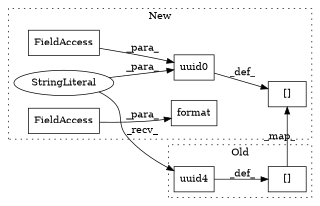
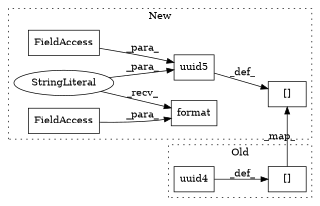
  digraph {
    rankdir=LR
    node [a=32 l=7 shape=box]
    n1 [label=uuid4 s=597]
    n2 [a=2 l="10,1" label="[]" s="554,579"]
-   n3 [l="6,1" label=uuid0 s="602,671"]
+   n3 [l="6,1" label=uuid5 s="602,671"]
    n4 [a=22 l=29 label=FieldAccess s=608]
    n5 [a=2 l="10,1" label="[]" s="559,584"]
    n6 [l="7,1" label=format s="646,670"]
    n7 [a=22 l=15 label=FieldAccess s=653]
    n8 [a=45 label=StringLiteral s=638 shape=ellipse]
    subgraph cluster_1 {
      label=Old
      style=dotted
      n1
      n2
    }
    subgraph cluster_2 {
      label=New
      style=dotted
      n3
      n4
      n5
      n6
      n7
      n8
    }
    n1 -> n2 [label=_def_]
    n2 -> n5 [label=_map_]
    n3 -> n5 [label=_def_]
    n4 -> n3 [label=_para_]
    n7 -> n6 [label=_para_]
    n8 -> n3 [label=_para_]
-   n8 -> n1 [label=_recv_]
+   n8 -> n6 [label=_recv_]
  }
